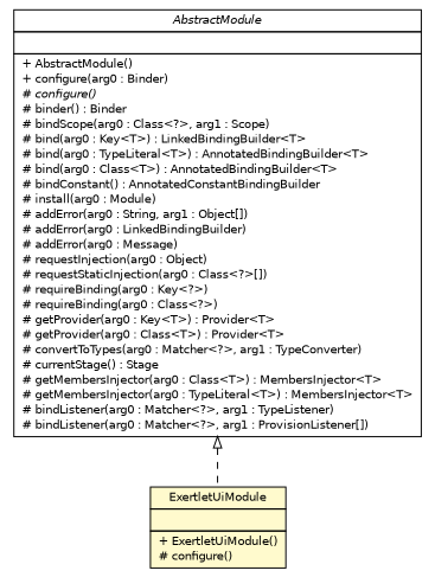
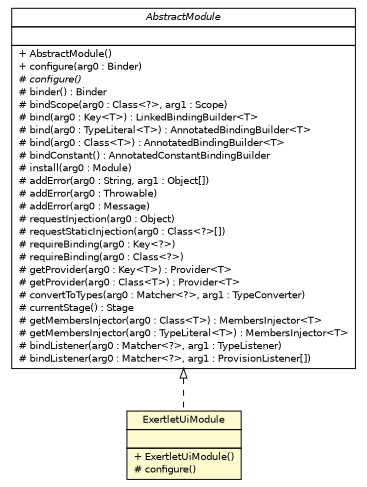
  digraph {
    nodesep=0.25
    ranksep=0.5
    node [fontcolor=black fontname=Helvetica fontsize=10.0 shape=plaintext]
    n1 [label=<<table title="sorcer.ui.exertlet.ExertletUiModule" border="0" cellborder="1" cellspacing="0" cellpadding="2" port="p" bgcolor="lemonChiffon" href="./ExertletUiModule.html"> 		<tr><td><table border="0" cellspacing="0" cellpadding="1"> <tr><td align="center" balign="center"> ExertletUiModule </td></tr> 		</table></td></tr> 		<tr><td><table border="0" cellspacing="0" cellpadding="1"> <tr><td align="left" balign="left">  </td></tr> 		</table></td></tr> 		<tr><td><table border="0" cellspacing="0" cellpadding="1"> <tr><td align="left" balign="left"> + ExertletUiModule() </td></tr> <tr><td align="left" balign="left"> # configure() </td></tr> 		</table></td></tr> 		</table>>]
-   n2 [label=<<table title="com.google.inject.AbstractModule" border="0" cellborder="1" cellspacing="0" cellpadding="2" port="p"> 		<tr><td><table border="0" cellspacing="0" cellpadding="1"> <tr><td align="center" balign="center"><font face="Helvetica-Oblique"> AbstractModule </font></td></tr> 		</table></td></tr> 		<tr><td><table border="0" cellspacing="0" cellpadding="1"> <tr><td align="left" balign="left">  </td></tr> 		</table></td></tr> 		<tr><td><table border="0" cellspacing="0" cellpadding="1"> <tr><td align="left" balign="left"> + AbstractModule() </td></tr> <tr><td align="left" balign="left"> + configure(arg0 : Binder) </td></tr> <tr><td align="left" balign="left"><font face="Helvetica-Oblique" point-size="10.0"> # configure() </font></td></tr> <tr><td align="left" balign="left"> # binder() : Binder </td></tr> <tr><td align="left" balign="left"> # bindScope(arg0 : Class&lt;?&gt;, arg1 : Scope) </td></tr> <tr><td align="left" balign="left"> # bind(arg0 : Key&lt;T&gt;) : LinkedBindingBuilder&lt;T&gt; </td></tr> <tr><td align="left" balign="left"> # bind(arg0 : TypeLiteral&lt;T&gt;) : AnnotatedBindingBuilder&lt;T&gt; </td></tr> <tr><td align="left" balign="left"> # bind(arg0 : Class&lt;T&gt;) : AnnotatedBindingBuilder&lt;T&gt; </td></tr> <tr><td align="left" balign="left"> # bindConstant() : AnnotatedConstantBindingBuilder </td></tr> <tr><td align="left" balign="left"> # install(arg0 : Module) </td></tr> <tr><td align="left" balign="left"> # addError(arg0 : String, arg1 : Object[]) </td></tr> <tr><td align="left" balign="left"> # addError(arg0 : LinkedBindingBuilder) </td></tr> <tr><td align="left" balign="left"> # addError(arg0 : Message) </td></tr> <tr><td align="left" balign="left"> # requestInjection(arg0 : Object) </td></tr> <tr><td align="left" balign="left"> # requestStaticInjection(arg0 : Class&lt;?&gt;[]) </td></tr> <tr><td align="left" balign="left"> # requireBinding(arg0 : Key&lt;?&gt;) </td></tr> <tr><td align="left" balign="left"> # requireBinding(arg0 : Class&lt;?&gt;) </td></tr> <tr><td align="left" balign="left"> # getProvider(arg0 : Key&lt;T&gt;) : Provider&lt;T&gt; </td></tr> <tr><td align="left" balign="left"> # getProvider(arg0 : Class&lt;T&gt;) : Provider&lt;T&gt; </td></tr> <tr><td align="left" balign="left"> # convertToTypes(arg0 : Matcher&lt;?&gt;, arg1 : TypeConverter) </td></tr> <tr><td align="left" balign="left"> # currentStage() : Stage </td></tr> <tr><td align="left" balign="left"> # getMembersInjector(arg0 : Class&lt;T&gt;) : MembersInjector&lt;T&gt; </td></tr> <tr><td align="left" balign="left"> # getMembersInjector(arg0 : TypeLiteral&lt;T&gt;) : MembersInjector&lt;T&gt; </td></tr> <tr><td align="left" balign="left"> # bindListener(arg0 : Matcher&lt;?&gt;, arg1 : TypeListener) </td></tr> <tr><td align="left" balign="left"> # bindListener(arg0 : Matcher&lt;?&gt;, arg1 : ProvisionListener[]) </td></tr> 		</table></td></tr> 		</table>>]
+   n2 [label=<<table title="com.google.inject.AbstractModule" border="0" cellborder="1" cellspacing="0" cellpadding="2" port="p"> 		<tr><td><table border="0" cellspacing="0" cellpadding="1"> <tr><td align="center" balign="center"><font face="Helvetica-Oblique"> AbstractModule </font></td></tr> 		</table></td></tr> 		<tr><td><table border="0" cellspacing="0" cellpadding="1"> <tr><td align="left" balign="left">  </td></tr> 		</table></td></tr> 		<tr><td><table border="0" cellspacing="0" cellpadding="1"> <tr><td align="left" balign="left"> + AbstractModule() </td></tr> <tr><td align="left" balign="left"> + configure(arg0 : Binder) </td></tr> <tr><td align="left" balign="left"><font face="Helvetica-Oblique" point-size="10.0"> # configure() </font></td></tr> <tr><td align="left" balign="left"> # binder() : Binder </td></tr> <tr><td align="left" balign="left"> # bindScope(arg0 : Class&lt;?&gt;, arg1 : Scope) </td></tr> <tr><td align="left" balign="left"> # bind(arg0 : Key&lt;T&gt;) : LinkedBindingBuilder&lt;T&gt; </td></tr> <tr><td align="left" balign="left"> # bind(arg0 : TypeLiteral&lt;T&gt;) : AnnotatedBindingBuilder&lt;T&gt; </td></tr> <tr><td align="left" balign="left"> # bind(arg0 : Class&lt;T&gt;) : AnnotatedBindingBuilder&lt;T&gt; </td></tr> <tr><td align="left" balign="left"> # bindConstant() : AnnotatedConstantBindingBuilder </td></tr> <tr><td align="left" balign="left"> # install(arg0 : Module) </td></tr> <tr><td align="left" balign="left"> # addError(arg0 : String, arg1 : Object[]) </td></tr> <tr><td align="left" balign="left"> # addError(arg0 : Throwable) </td></tr> <tr><td align="left" balign="left"> # addError(arg0 : Message) </td></tr> <tr><td align="left" balign="left"> # requestInjection(arg0 : Object) </td></tr> <tr><td align="left" balign="left"> # requestStaticInjection(arg0 : Class&lt;?&gt;[]) </td></tr> <tr><td align="left" balign="left"> # requireBinding(arg0 : Key&lt;?&gt;) </td></tr> <tr><td align="left" balign="left"> # requireBinding(arg0 : Class&lt;?&gt;) </td></tr> <tr><td align="left" balign="left"> # getProvider(arg0 : Key&lt;T&gt;) : Provider&lt;T&gt; </td></tr> <tr><td align="left" balign="left"> # getProvider(arg0 : Class&lt;T&gt;) : Provider&lt;T&gt; </td></tr> <tr><td align="left" balign="left"> # convertToTypes(arg0 : Matcher&lt;?&gt;, arg1 : TypeConverter) </td></tr> <tr><td align="left" balign="left"> # currentStage() : Stage </td></tr> <tr><td align="left" balign="left"> # getMembersInjector(arg0 : Class&lt;T&gt;) : MembersInjector&lt;T&gt; </td></tr> <tr><td align="left" balign="left"> # getMembersInjector(arg0 : TypeLiteral&lt;T&gt;) : MembersInjector&lt;T&gt; </td></tr> <tr><td align="left" balign="left"> # bindListener(arg0 : Matcher&lt;?&gt;, arg1 : TypeListener) </td></tr> <tr><td align="left" balign="left"> # bindListener(arg0 : Matcher&lt;?&gt;, arg1 : ProvisionListener[]) </td></tr> 		</table></td></tr> 		</table>>]
    n2 -> n1 [arrowtail=empty dir=back fontname=Helvetica fontsize=10 headport=p labelfontname=Helvetica labelfontsize=10 tailport=p style=dashed]
  }
